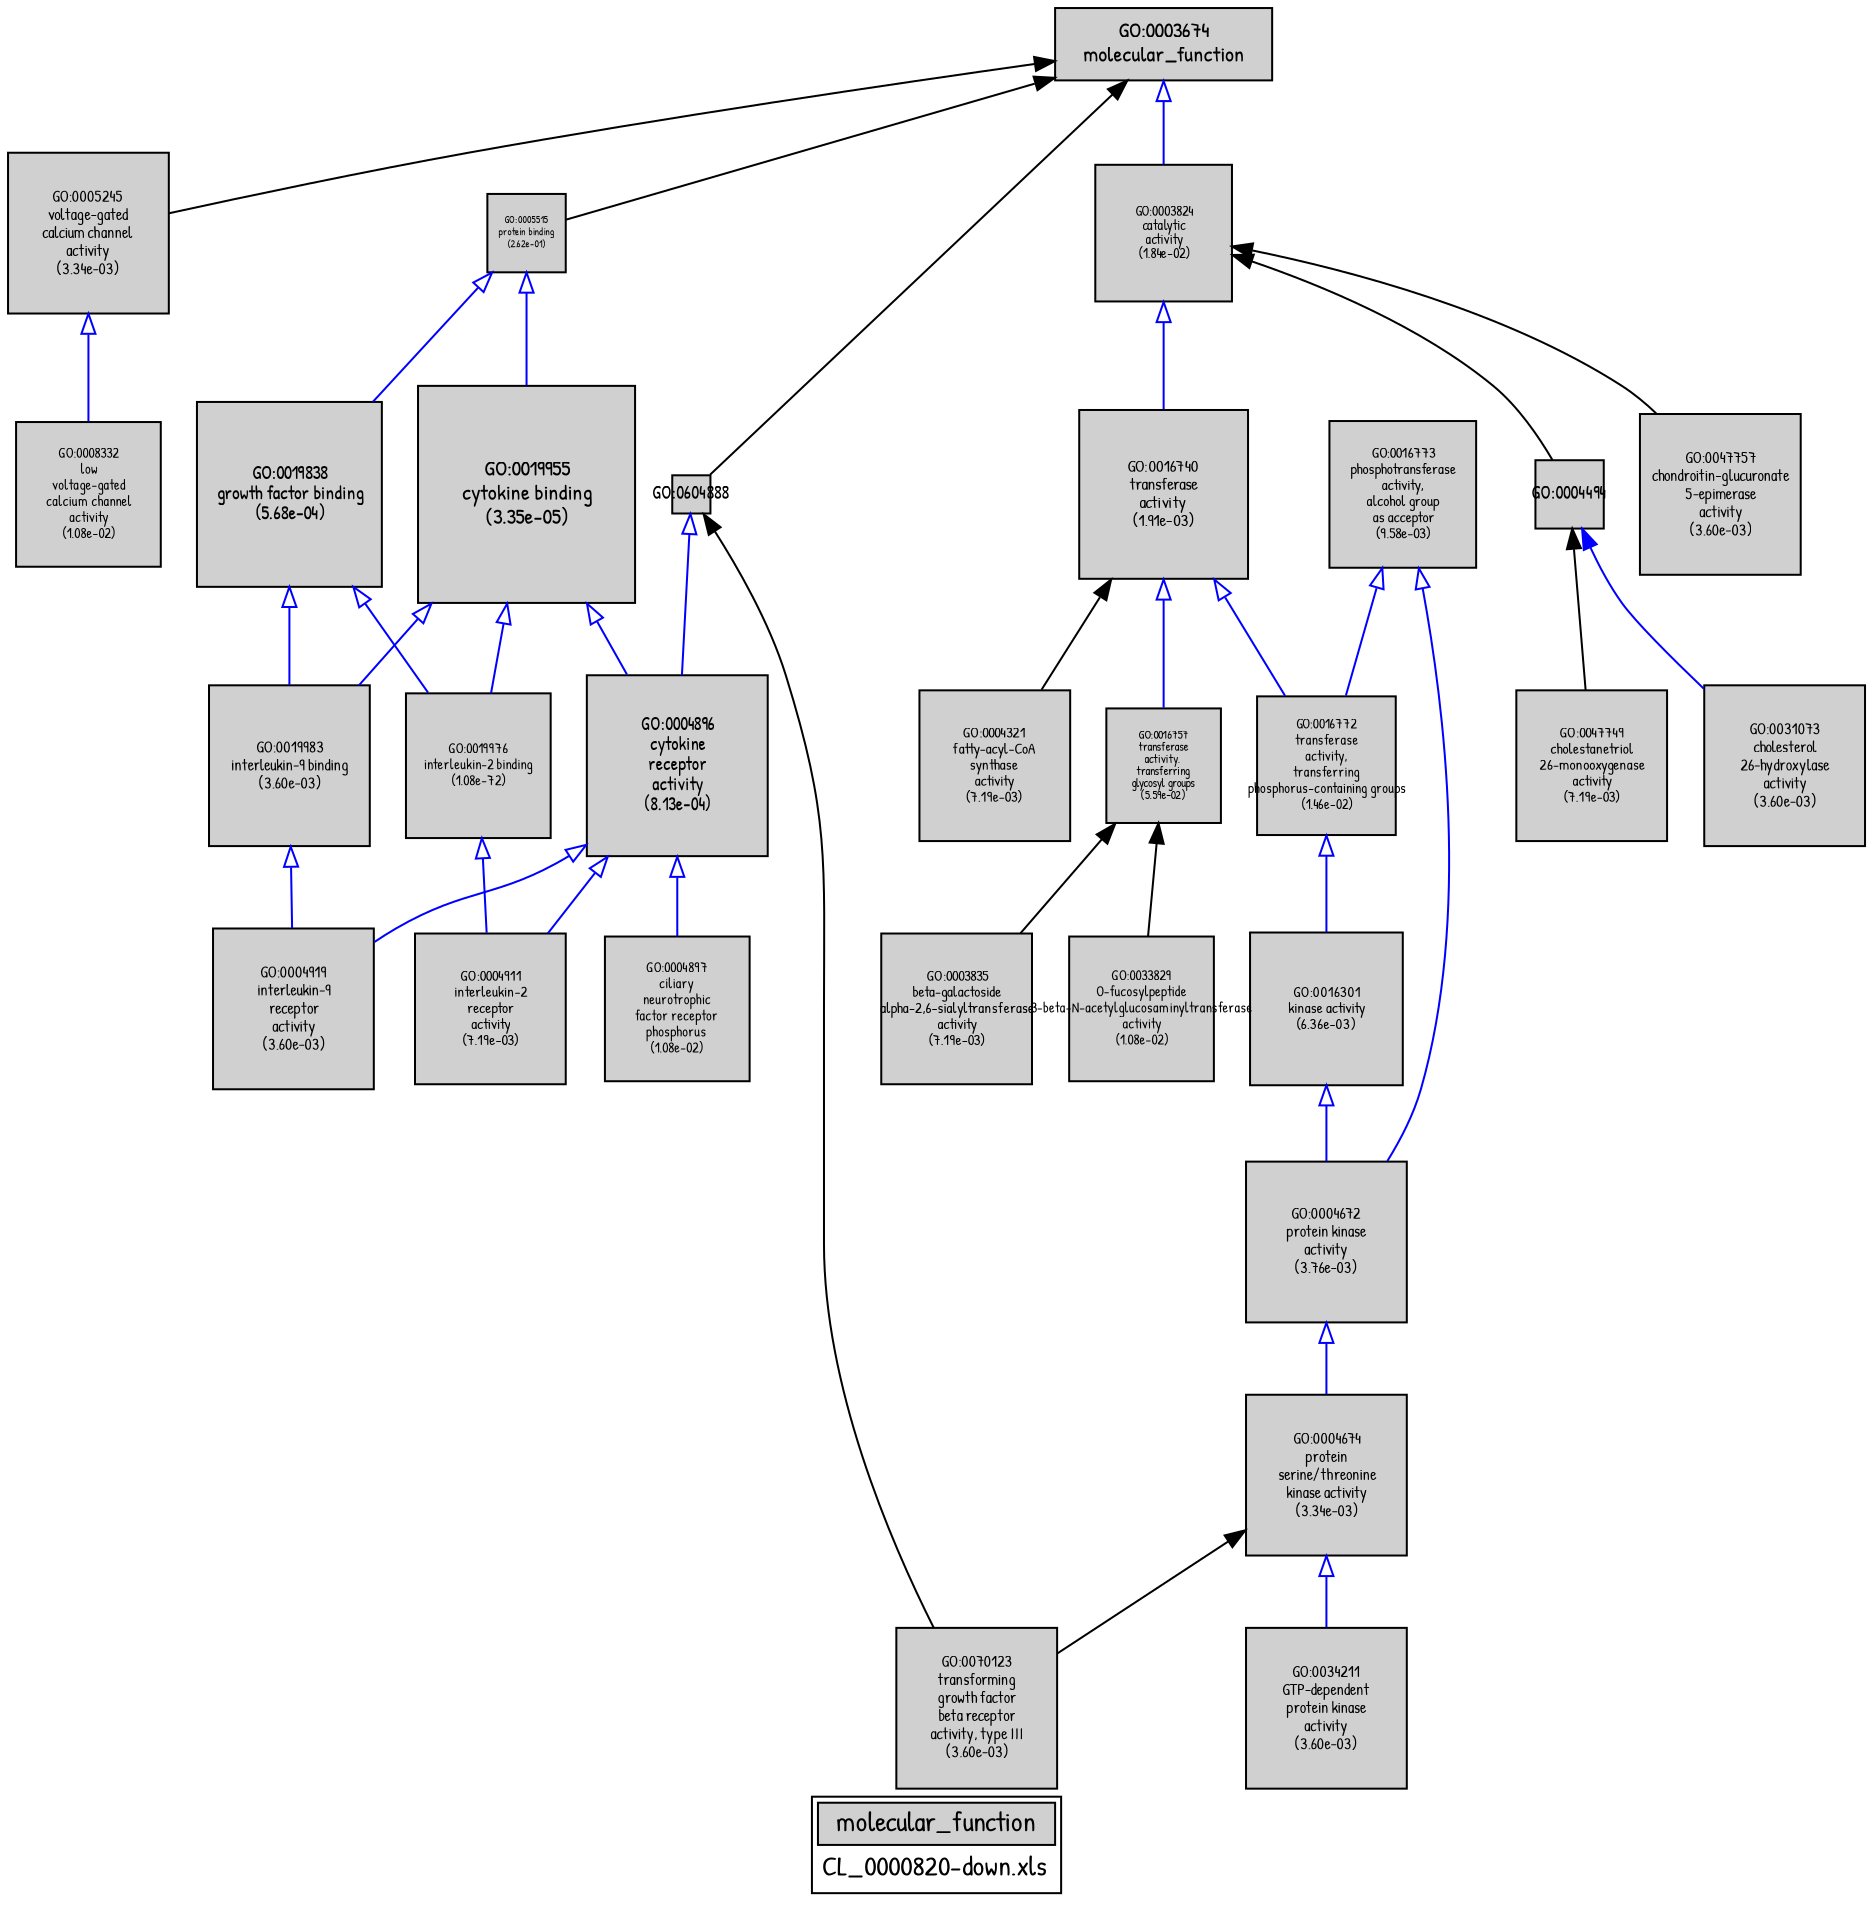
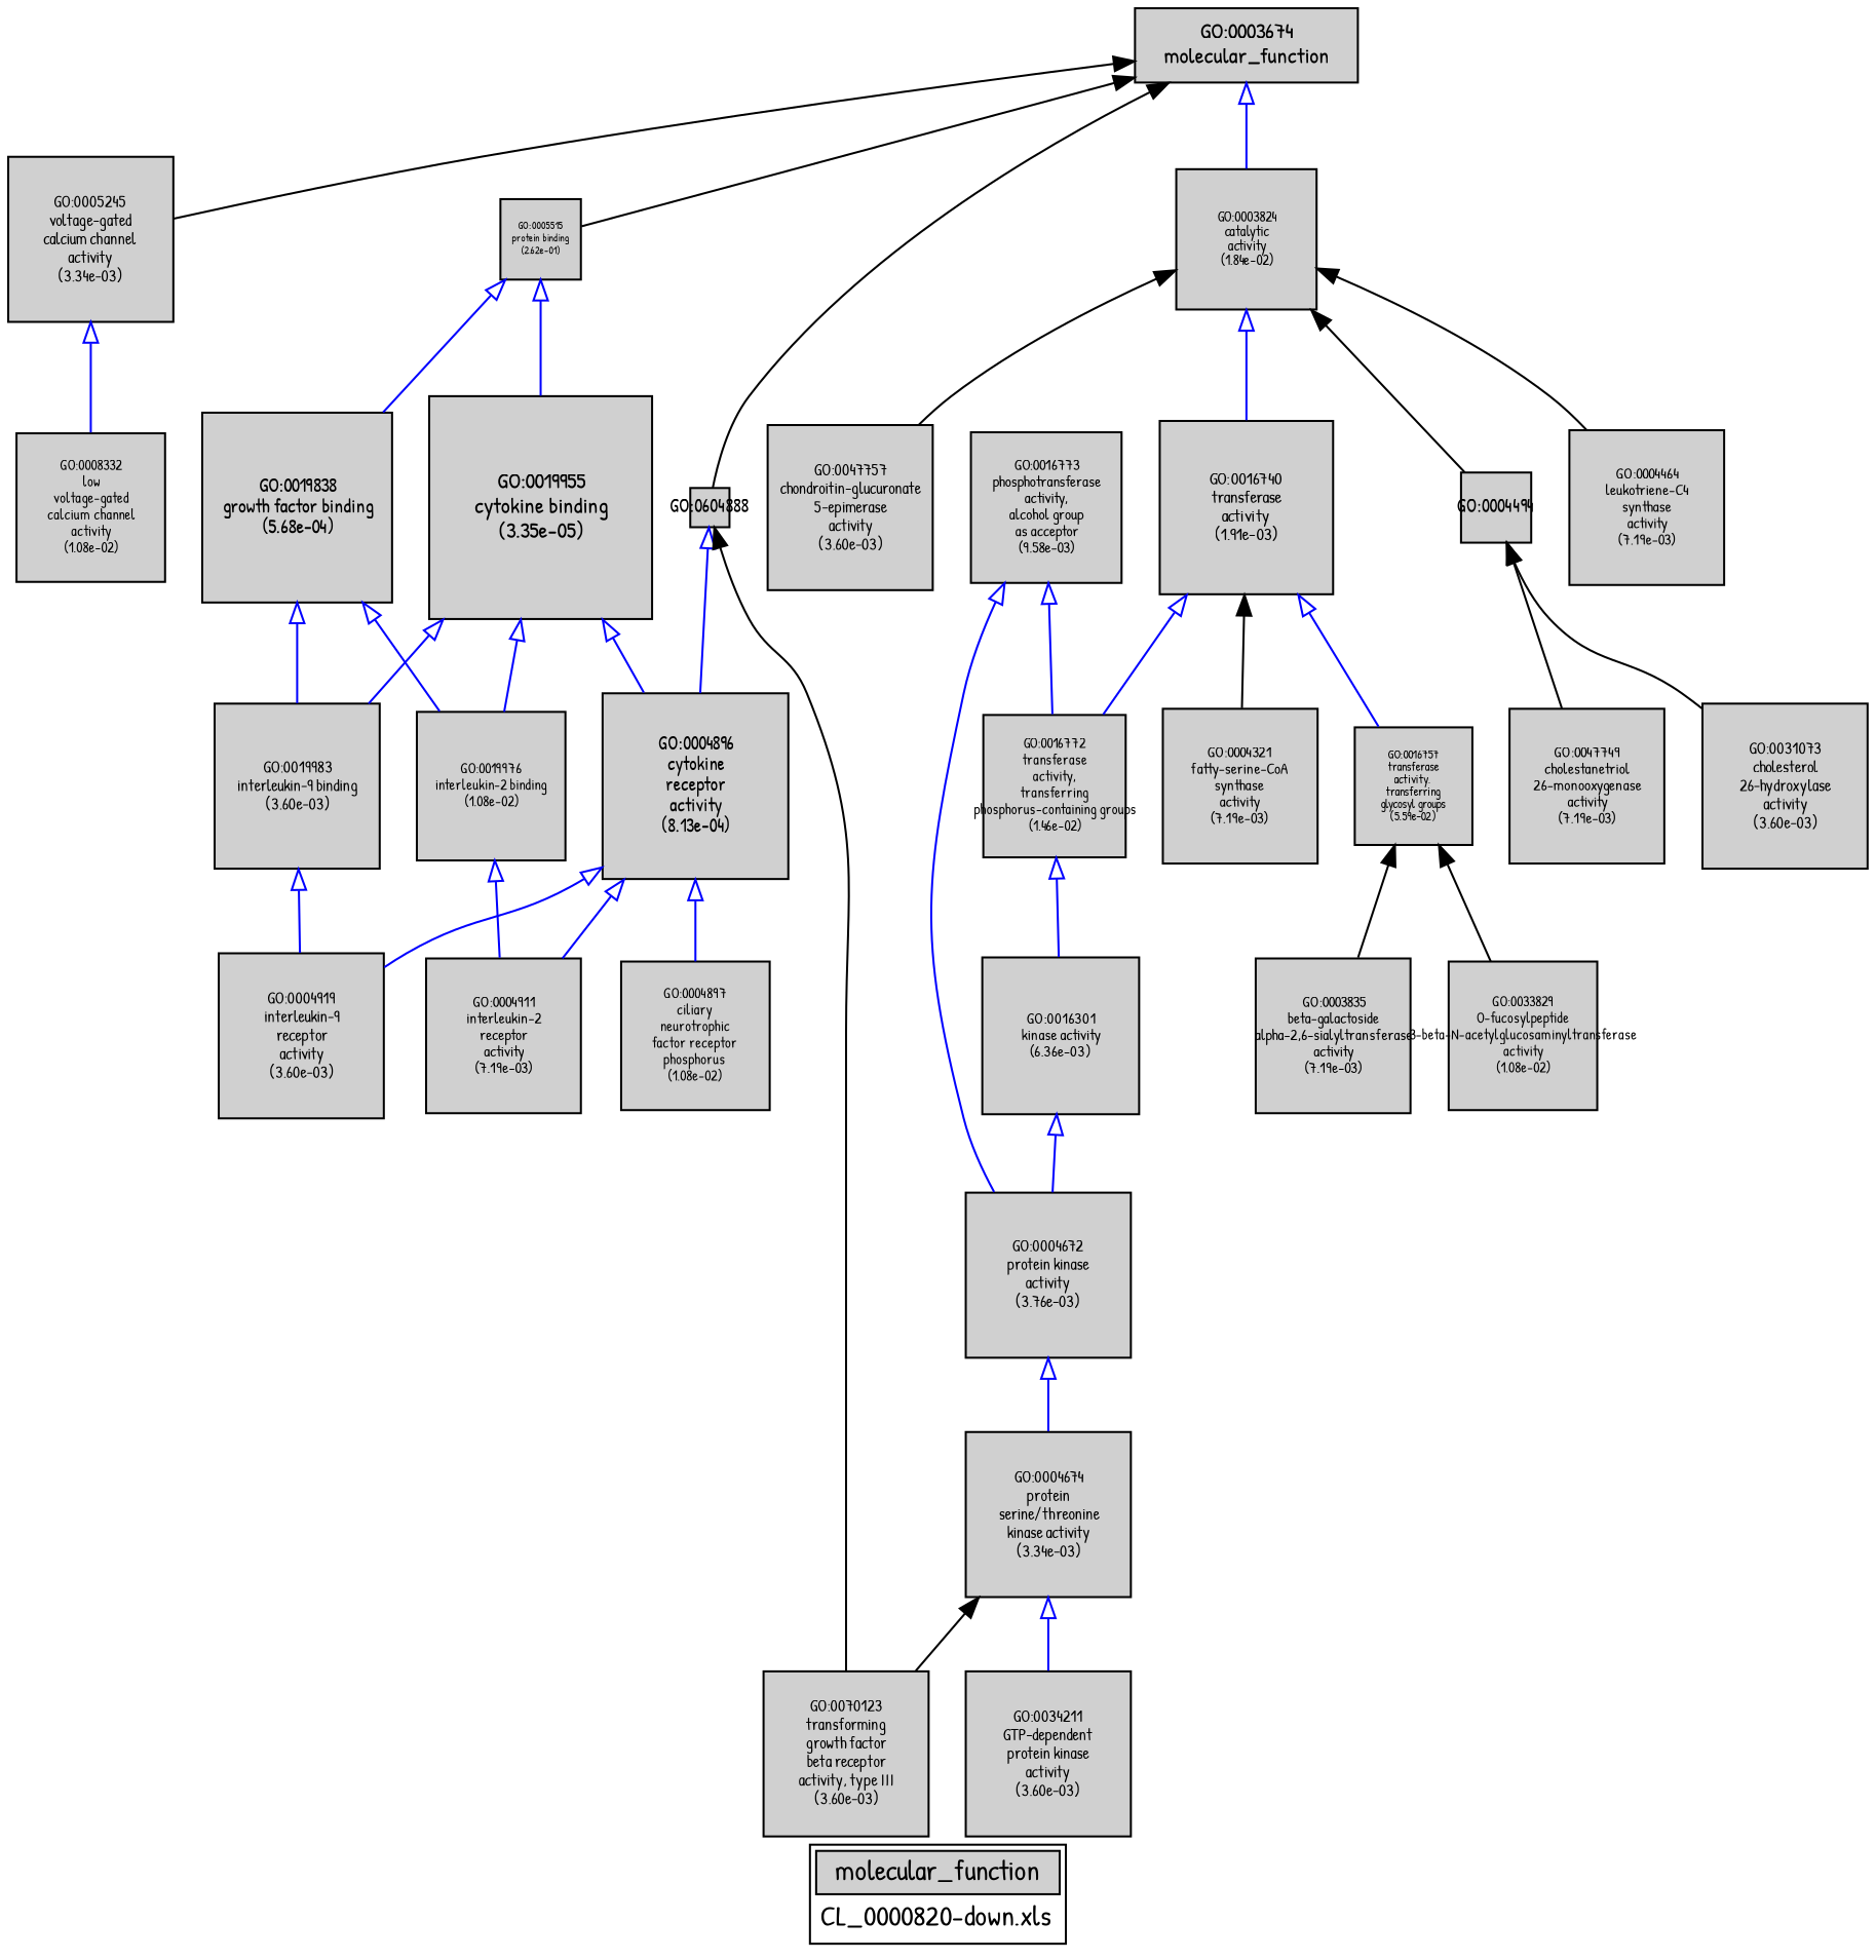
  digraph {
    bgcolor="#FFFFFF"
    fontname="Patrick Hand"
    label=<<TABLE COLOR="black" BGCOLOR="white"><TR><TD COLSPAN="2" BGCOLOR="#D0D0D0"><FONT COLOR="black">molecular_function</FONT></TD></TR><TR><TD BORDER="0">CL_0000820-down.xls</TD></TR></TABLE>>
    node [color=black fillcolor="#D0D0D0" fixedsize=true fontcolor=black fontname="Patrick Hand" fontsize=7.99530028101 shape=box style=filled]
    edge [arrowtail=empty color=blue dir=back fontname="Patrick Hand" weight=5.0]
    n1 [fontsize=8.04841548212 height=1.11783548363 label=<<TABLE BORDER="0"><TR><TD>GO:0005245<BR/>voltage-gated<BR/>calcium channel<BR/>activity<BR/>(3.34e-03)</TD></TR></TABLE>> width=1.11783548363]
    n2 [height=1.11045837236 label=<<TABLE BORDER="0"><TR><TD>GO:0031073<BR/>cholesterol<BR/>26-hydroxylase<BR/>activity<BR/>(3.60e-03)</TD></TR></TABLE>> width=1.11045837236]
    n3 [fontsize=8.04730338781 height=1.11768102608 label=<<TABLE BORDER="0"><TR><TD>GO:0004674<BR/>protein<BR/>serine/threonine<BR/>kinase activity<BR/>(3.34e-03)</TD></TR></TABLE>> width=1.11768102608]
    n4 [fontsize=7.49220810477 height=1.040584459 label=<<TABLE BORDER="0"><TR><TD>GO:0047749<BR/>cholestanetriol<BR/>26-monooxygenase<BR/>activity<BR/>(7.19e-03)</TD></TR></TABLE>> width=1.040584459]
    n5 [fontsize=7.49220810477 height=1.040584459 label=<<TABLE BORDER="0"><TR><TD>GO:0003835<BR/>beta-galactoside<BR/>alpha-2,6-sialyltransferase<BR/>activity<BR/>(7.19e-03)</TD></TR></TABLE>> width=1.040584459]
    n6 [fontsize=9 height=0.476239640663 label="GO:0004494" width=0.476239640663]
    n7 [fontsize=7.27305663553 height=1.01014675493 label=<<TABLE BORDER="0"><TR><TD>GO:0016773<BR/>phosphotransferase<BR/>activity,<BR/>alcohol group<BR/>as acceptor<BR/>(9.58e-03)</TD></TR></TABLE>> width=1.01014675493]
    n8 [fontsize=6.93795040491 height=0.963604222904 label=<<TABLE BORDER="0"><TR><TD>GO:0016772<BR/>transferase<BR/>activity,<BR/>transferring<BR/>phosphorus-containing groups<BR/>(1.46e-02)</TD></TR></TABLE>> width=0.963604222904]
    n9 [fontsize=7.58357113399 height=1.05327376861 label=<<TABLE BORDER="0"><TR><TD>GO:0016301<BR/>kinase activity<BR/>(6.36e-03)</TD></TR></TABLE>> width=1.05327376861]
    n10 [fontsize=10.8 height=1.5 label=<<TABLE BORDER="0"><TR><TD>GO:0019955<BR/>cytokine binding<BR/>(3.35e-05)</TD></TR></TABLE>> width=1.5]
    n11 [fontsize=8.42960779282 height=1.17077886011 label=<<TABLE BORDER="0"><TR><TD>GO:0016740<BR/>transferase<BR/>activity<BR/>(1.91e-03)</TD></TR></TABLE>> width=1.17077886011]
-   n12 [fontsize=7.18217408321 height=0.997524178223 label=<<TABLE BORDER="0"><TR><TD>GO:0019976<BR/>interleukin-2 binding<BR/>(1.08e-72)</TD></TR></TABLE>> width=0.997524178223]
+   n12 [fontsize=7.18217408321 height=0.997524178223 label=<<TABLE BORDER="0"><TR><TD>GO:0019976<BR/>interleukin-2 binding<BR/>(1.08e-02)</TD></TR></TABLE>> width=0.997524178223]
    n13 [height=1.11045837236 label=<<TABLE BORDER="0"><TR><TD>GO:0034211<BR/>GTP-dependent<BR/>protein kinase<BR/>activity<BR/>(3.60e-03)</TD></TR></TABLE>> width=1.11045837236]
    n14 [fontsize=7.96499116901 height=1.10624877347 label=<<TABLE BORDER="0"><TR><TD>GO:0004672<BR/>protein kinase<BR/>activity<BR/>(3.76e-03)</TD></TR></TABLE>> width=1.10624877347]
    n15 [fontsize=9.20548338767 height=1.2785393594 label=<<TABLE BORDER="0"><TR><TD>GO:0019838<BR/>growth factor binding<BR/>(5.68e-04)</TD></TR></TABLE>> width=1.2785393594]
+   n16 [fontsize=7.49220810477 height=1.040584459 label=<<TABLE BORDER="0"><TR><TD>GO:0004464<BR/>leukotriene-C4<BR/>synthase<BR/>activity<BR/>(7.19e-03)</TD></TR></TABLE>> width=1.040584459]
    n17 [fontsize=5.0 height=0.548479535523 label=<<TABLE BORDER="0"><TR><TD>GO:0005515<BR/>protein binding<BR/>(2.62e-01)</TD></TR></TABLE>> width=0.548479535523]
    n18 [fontsize=6.75059509252 height=0.937582651739 label=<<TABLE BORDER="0"><TR><TD>GO:0003824<BR/>catalytic<BR/>activity<BR/>(1.84e-02)</TD></TR></TABLE>> width=0.937582651739]
    n19 [fontsize=8.98305623679 height=1.24764669955 label=<<TABLE BORDER="0"><TR><TD>GO:0004896<BR/>cytokine<BR/>receptor<BR/>activity<BR/>(8.13e-04)</TD></TR></TABLE>> width=1.24764669955]
-   n20 [fontsize=7.49220810477 height=1.040584459 label=<<TABLE BORDER="0"><TR><TD>GO:0004321<BR/>fatty-acyl-CoA<BR/>synthase<BR/>activity<BR/>(7.19e-03)</TD></TR></TABLE>> width=1.040584459]
+   n20 [fontsize=7.49220810477 height=1.040584459 label=<<TABLE BORDER="0"><TR><TD>GO:0004321<BR/>fatty-serine-CoA<BR/>synthase<BR/>activity<BR/>(7.19e-03)</TD></TR></TABLE>> width=1.040584459]
    n21 [fontsize=7.18217408321 height=0.997524178223 label=<<TABLE BORDER="0"><TR><TD>GO:0004897<BR/>ciliary<BR/>neurotrophic<BR/>factor receptor<BR/>phosphorus<BR/>(1.08e-02)</TD></TR></TABLE>> width=0.997524178223]
    n22 [height=1.11045837236 label=<<TABLE BORDER="0"><TR><TD>GO:0047757<BR/>chondroitin-glucuronate<BR/>5-epimerase<BR/>activity<BR/>(3.60e-03)</TD></TR></TABLE>> width=1.11045837236]
    n23 [height=1.11045837236 label=<<TABLE BORDER="0"><TR><TD>GO:0070123<BR/>transforming<BR/>growth factor<BR/>beta receptor<BR/>activity, type III<BR/>(3.60e-03)</TD></TR></TABLE>> width=1.11045837236]
    n24 [fontsize=9 height=0.265860828268 label="GO:0604888" width=0.265860828268]
    n25 [fontsize=7.49220810477 height=1.040584459 label=<<TABLE BORDER="0"><TR><TD>GO:0004911<BR/>interleukin-2<BR/>receptor<BR/>activity<BR/>(7.19e-03)</TD></TR></TABLE>> width=1.040584459]
    n26 [fontsize=10.8 label=<<TABLE BORDER="0"><TR><TD>GO:0003674<BR/>molecular_function</TD></TR></TABLE>> width=1.5]
    n27 [fontsize=7.18217408321 height=0.997524178223 label=<<TABLE BORDER="0"><TR><TD>GO:0008332<BR/>low<BR/>voltage-gated<BR/>calcium channel<BR/>activity<BR/>(1.08e-02)</TD></TR></TABLE>> width=0.997524178223]
    n28 [fontsize=5.74658820432 height=0.7981372506 label=<<TABLE BORDER="0"><TR><TD>GO:0016757<BR/>transferase<BR/>activity,<BR/>transferring<BR/>glycosyl groups<BR/>(5.59e-02)</TD></TR></TABLE>> width=0.7981372506]
    n29 [fontsize=7.18217408321 height=0.997524178223 label=<<TABLE BORDER="0"><TR><TD>GO:0033829<BR/>O-fucosylpeptide<BR/>3-beta-N-acetylglucosaminyltransferase<BR/>activity<BR/>(1.08e-02)</TD></TR></TABLE>> width=0.997524178223]
    n30 [height=1.11045837236 label=<<TABLE BORDER="0"><TR><TD>GO:0004919<BR/>interleukin-9<BR/>receptor<BR/>activity<BR/>(3.60e-03)</TD></TR></TABLE>> width=1.11045837236]
    n31 [height=1.11045837236 label=<<TABLE BORDER="0"><TR><TD>GO:0019983<BR/>interleukin-9 binding<BR/>(3.60e-03)</TD></TR></TABLE>> width=1.11045837236]
    subgraph sub_1 {
      n1
      n2
      n3
      n4
      n5
      n6
      n7
      n8
      n9
      n10
      n11
      n12
      n13
      n14
      n15
+     n16
      n17
      n18
      n19
      n20
      n21
      n22
      n23
      n24
      n25
      n26
      n27
      n28
      n29
      n30
      n31
    }
    subgraph sub_2 {
      n2
      n4
      n5
      n6
+     n16
      n20
      n22
      n23
      n29
      subgraph sub_3 {
        subgraph sub_4 {
        }
        subgraph sub_5 {
        }
      }
      subgraph sub_6 {
      }
      subgraph sub_7 {
        n1
        n3
        n7
        n8
        n9
        n10
        n11
        n12
        n13
        n14
        n15
        n17
        n18
        n19
        n21
        n24
        n25
        n26
        n27
        n28
        n30
        n31
      }
    }
    n1 -> n27
    n3 -> n13
    n3 -> n23 [weight=1 arrowtail="" color=""]
-   n6 -> n2 [weight=1 arrowtail=""]
+   n6 -> n2 [weight=1 arrowtail="" color=""]
    n6 -> n4 [weight=1 arrowtail="" color=""]
    n7 -> n8
    n7 -> n14
    n8 -> n9
    n9 -> n14
    n10 -> n12
    n10 -> n19
    n10 -> n31
    n11 -> n8
    n11 -> n20 [weight=1 arrowtail="" color=""]
    n11 -> n28
    n12 -> n25
    n14 -> n3
    n15 -> n12
    n15 -> n31
    n17 -> n10
    n17 -> n15
    n18 -> n6 [weight=1 arrowtail="" color=""]
    n18 -> n11
+   n18 -> n16 [weight=1 arrowtail="" color=""]
    n18 -> n22 [weight=1 arrowtail="" color=""]
    n19 -> n21
    n19 -> n25
    n19 -> n30
    n24 -> n19
    n24 -> n23 [weight=1 arrowtail="" color=""]
    n26 -> n1 [weight=1 arrowtail="" color=""]
    n26 -> n17 [weight=1 arrowtail="" color=""]
    n26 -> n18
    n26 -> n24 [weight=1 arrowtail="" color=""]
    n28 -> n5 [weight=1 arrowtail="" color=""]
    n28 -> n29 [weight=1 arrowtail="" color=""]
    n31 -> n30
  }
